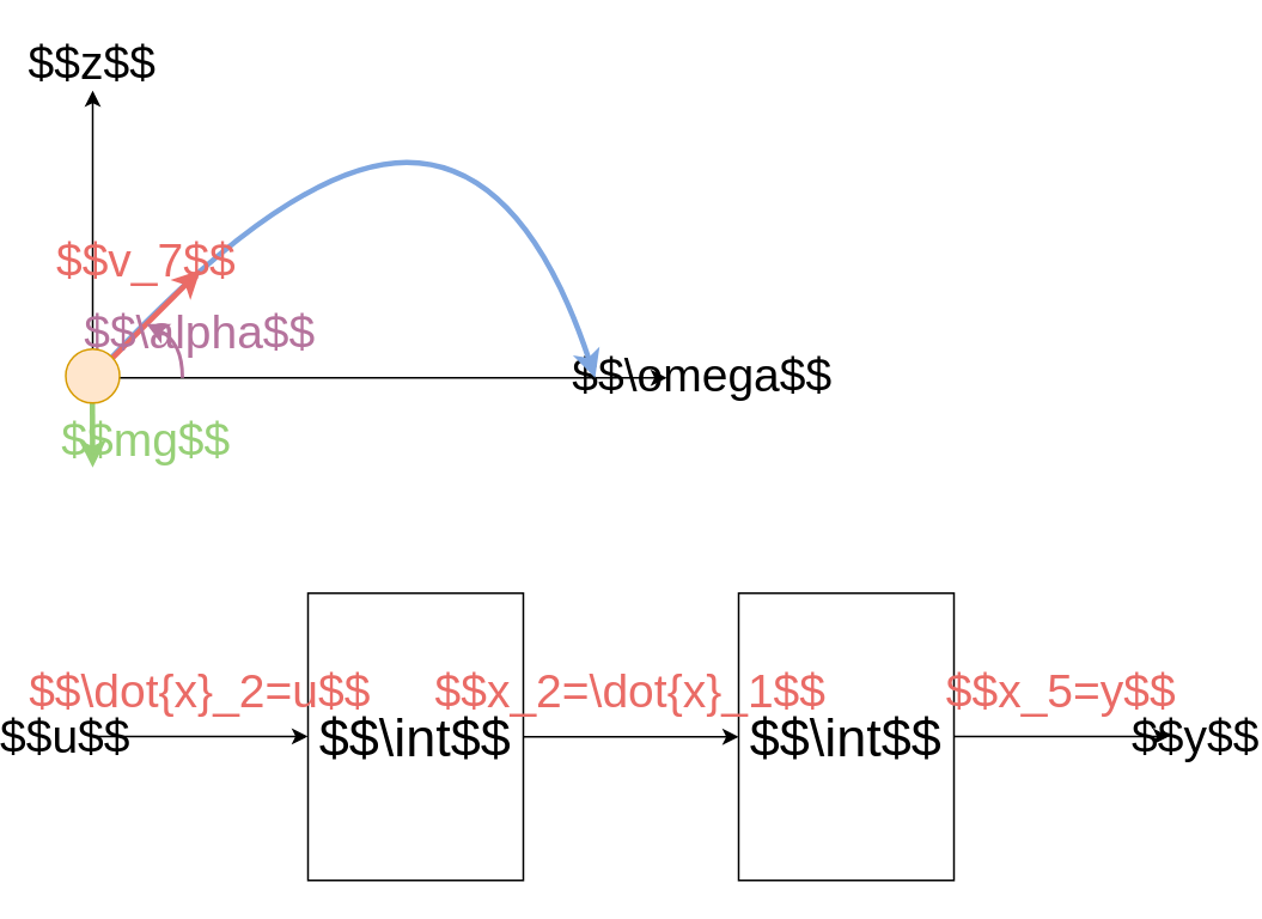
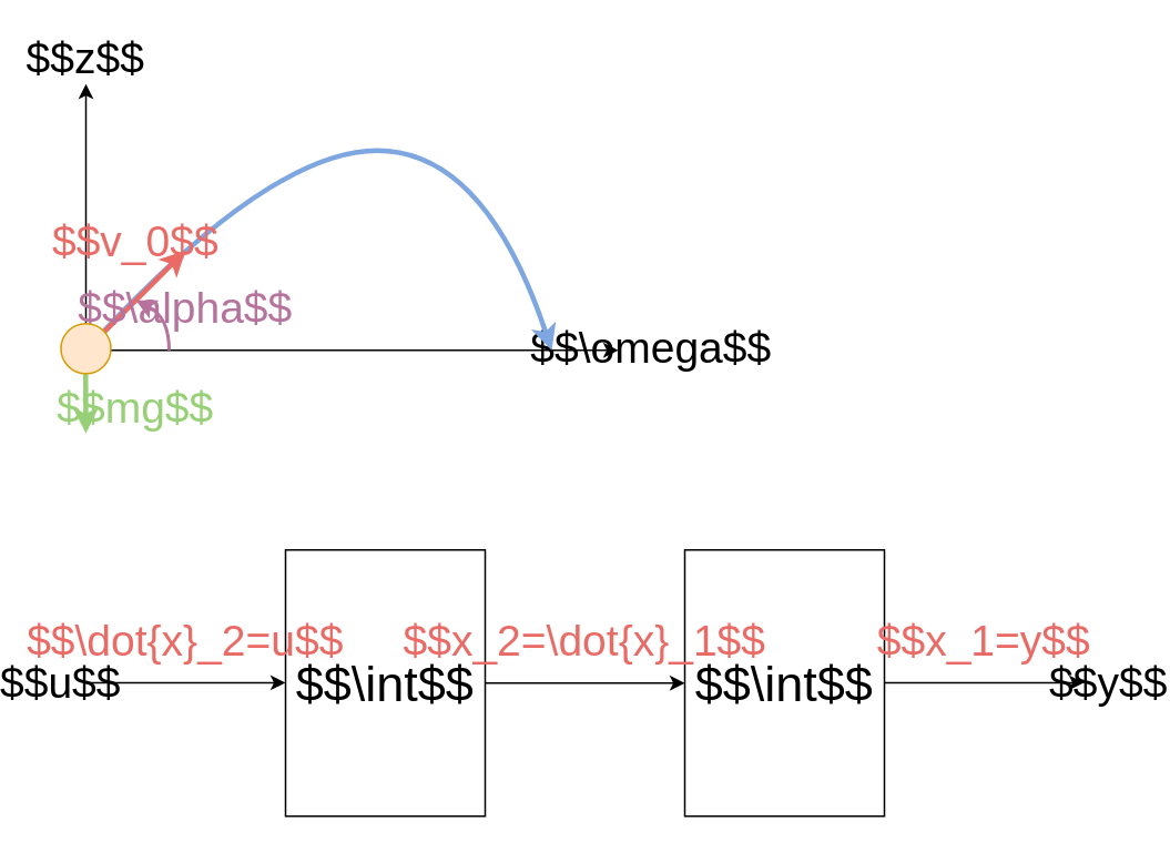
  <mxCell id="0" />
  <mxCell id="1" parent="0" />
  <mxCell id="2" value="" style="endArrow=classic;html=1;rounded=0;" edge="1" parent="1"><mxGeometry width="50" height="50" relative="1" as="geometry"><mxPoint x="50" y="210" as="sourcePoint" /><mxPoint x="370" y="210" as="targetPoint" /></mxGeometry></mxCell>
  <mxCell id="3" value="" style="endArrow=classic;html=1;rounded=0;startArrow=none;" edge="1" parent="1" source="14"><mxGeometry width="50" height="50" relative="1" as="geometry"><mxPoint x="50" y="210" as="sourcePoint" /><mxPoint x="50" y="50" as="targetPoint" /></mxGeometry></mxCell>
  <mxCell id="4" value="&lt;font style=&quot;font-size: 26px&quot;&gt;$$z$$&lt;/font&gt;" style="text;html=1;strokeColor=none;fillColor=none;align=center;verticalAlign=middle;whiteSpace=wrap;rounded=0;" vertex="1" parent="1"><mxGeometry x="20" y="20" width="60" height="30" as="geometry" /></mxCell>
  <mxCell id="5" value="&lt;font style=&quot;font-size: 26px&quot;&gt;$$\omega$$&lt;/font&gt;" style="text;html=1;strokeColor=none;fillColor=none;align=center;verticalAlign=middle;whiteSpace=wrap;rounded=0;" vertex="1" parent="1"><mxGeometry x="370" y="194" width="40" height="30" as="geometry" /></mxCell>
  <mxCell id="6" value="" style="curved=1;endArrow=classic;html=1;rounded=0;fontSize=26;endFill=1;strokeColor=#7EA6E0;strokeWidth=3;" edge="1" parent="1"><mxGeometry width="50" height="50" relative="1" as="geometry"><mxPoint x="50" y="210" as="sourcePoint" /><mxPoint x="330" y="210" as="targetPoint" /><Array as="points"><mxPoint x="160" y="90" /><mxPoint x="290" y="90" /></Array></mxGeometry></mxCell>
  <mxCell id="7" value="" style="endArrow=classic;html=1;rounded=0;fontSize=26;strokeColor=#EA6B66;strokeWidth=3;" edge="1" parent="1"><mxGeometry width="50" height="50" relative="1" as="geometry"><mxPoint x="50" y="210" as="sourcePoint" /><mxPoint x="110" y="150" as="targetPoint" /></mxGeometry></mxCell>
  <mxCell id="8" value="" style="curved=1;endArrow=classic;html=1;rounded=0;fontSize=26;strokeColor=#B5739D;strokeWidth=2;" edge="1" parent="1"><mxGeometry width="50" height="50" relative="1" as="geometry"><mxPoint x="100" y="210" as="sourcePoint" /><mxPoint x="80" y="180" as="targetPoint" /><Array as="points"><mxPoint x="100" y="190" /></Array></mxGeometry></mxCell>
  <mxCell id="9" value="&lt;font style=&quot;font-size: 26px&quot; color=&quot;#b5739d&quot;&gt;$$\alpha$$&lt;/font&gt;" style="text;html=1;strokeColor=none;fillColor=none;align=center;verticalAlign=middle;whiteSpace=wrap;rounded=0;" vertex="1" parent="1"><mxGeometry x="80" y="170" width="60" height="30" as="geometry" /></mxCell>
  <mxCell id="10" value="" style="endArrow=classic;html=1;rounded=0;fontSize=26;strokeColor=#97D077;strokeWidth=3;" edge="1" parent="1"><mxGeometry width="50" height="50" relative="1" as="geometry"><mxPoint x="49.76" y="210" as="sourcePoint" /><mxPoint x="50" y="260" as="targetPoint" /></mxGeometry></mxCell>
  <mxCell id="11" value="&lt;font style=&quot;font-size: 26px&quot; color=&quot;#97d077&quot;&gt;$$mg$$&lt;/font&gt;" style="text;html=1;strokeColor=none;fillColor=none;align=center;verticalAlign=middle;whiteSpace=wrap;rounded=0;" vertex="1" parent="1"><mxGeometry x="50" y="230" width="60" height="30" as="geometry" /></mxCell>
- <mxCell id="12" value="&lt;font style=&quot;font-size: 26px&quot; color=&quot;#ea6b66&quot;&gt;$$v_7$$&lt;/font&gt;" style="text;html=1;strokeColor=none;fillColor=none;align=center;verticalAlign=middle;whiteSpace=wrap;rounded=0;" vertex="1" parent="1"><mxGeometry x="50" y="130" width="60" height="30" as="geometry" /></mxCell>
+ <mxCell id="12" value="&lt;font style=&quot;font-size: 26px&quot; color=&quot;#ea6b66&quot;&gt;$$v_0$$&lt;/font&gt;" style="text;html=1;strokeColor=none;fillColor=none;align=center;verticalAlign=middle;whiteSpace=wrap;rounded=0;" vertex="1" parent="1"><mxGeometry x="50" y="130" width="60" height="30" as="geometry" /></mxCell>
  <mxCell id="13" value="" style="endArrow=none;html=1;rounded=0;" edge="1" parent="1" target="14"><mxGeometry width="50" height="50" relative="1" as="geometry"><mxPoint x="50" y="210" as="sourcePoint" /><mxPoint x="50" y="50" as="targetPoint" /></mxGeometry></mxCell>
  <mxCell id="14" value="" style="ellipse;whiteSpace=wrap;html=1;aspect=fixed;fillColor=#ffe6cc;strokeColor=#d79b00;" vertex="1" parent="1"><mxGeometry x="35" y="194" width="30" height="30" as="geometry" /></mxCell>
  <mxCell id="15" value="&lt;font color=&quot;#000000&quot; style=&quot;font-size: 30px&quot;&gt;$$\int$$&lt;/font&gt;" style="rounded=0;whiteSpace=wrap;html=1;fontSize=26;fontColor=#EA6B66;" vertex="1" parent="1"><mxGeometry x="170" y="330" width="120" height="160" as="geometry" /></mxCell>
  <mxCell id="16" value="&lt;span style=&quot;color: rgb(0 , 0 , 0)&quot;&gt;&lt;font style=&quot;font-size: 30px&quot;&gt;$$\int$$&lt;/font&gt;&lt;/span&gt;" style="rounded=0;whiteSpace=wrap;html=1;fontSize=26;fontColor=#EA6B66;" vertex="1" parent="1"><mxGeometry x="410" y="330" width="120" height="160" as="geometry" /></mxCell>
  <mxCell id="17" value="" style="endArrow=classic;html=1;rounded=0;fontSize=26;fontColor=#EA6B66;strokeColor=#000000;strokeWidth=1;exitX=1;exitY=0.5;exitDx=0;exitDy=0;entryX=0;entryY=0.5;entryDx=0;entryDy=0;" edge="1" parent="1" source="15" target="16"><mxGeometry width="50" height="50" relative="1" as="geometry"><mxPoint x="200" y="380" as="sourcePoint" /><mxPoint x="250" y="330" as="targetPoint" /></mxGeometry></mxCell>
  <mxCell id="18" value="" style="endArrow=classic;html=1;rounded=0;fontSize=26;fontColor=#EA6B66;strokeColor=#000000;strokeWidth=1;exitX=1;exitY=0.5;exitDx=0;exitDy=0;entryX=0;entryY=0.5;entryDx=0;entryDy=0;" edge="1" parent="1"><mxGeometry width="50" height="50" relative="1" as="geometry"><mxPoint x="530" y="409.76" as="sourcePoint" /><mxPoint x="650" y="409.76" as="targetPoint" /></mxGeometry></mxCell>
  <mxCell id="19" value="" style="endArrow=classic;html=1;rounded=0;fontSize=26;fontColor=#EA6B66;strokeColor=#000000;strokeWidth=1;exitX=1;exitY=0.5;exitDx=0;exitDy=0;entryX=0;entryY=0.5;entryDx=0;entryDy=0;" edge="1" parent="1"><mxGeometry width="50" height="50" relative="1" as="geometry"><mxPoint x="50" y="409.76" as="sourcePoint" /><mxPoint x="170" y="409.76" as="targetPoint" /></mxGeometry></mxCell>
  <mxCell id="20" value="&lt;font style=&quot;font-size: 26px&quot;&gt;$$u$$&lt;/font&gt;" style="text;html=1;strokeColor=none;fillColor=none;align=center;verticalAlign=middle;whiteSpace=wrap;rounded=0;" vertex="1" parent="1"><mxGeometry x="20" y="395" width="30" height="30" as="geometry" /></mxCell>
  <mxCell id="21" value="&lt;font style=&quot;font-size: 26px&quot;&gt;$$y$$&lt;/font&gt;" style="text;html=1;strokeColor=none;fillColor=none;align=center;verticalAlign=middle;whiteSpace=wrap;rounded=0;" vertex="1" parent="1"><mxGeometry x="650" y="395" width="30" height="30" as="geometry" /></mxCell>
  <mxCell id="22" value="&lt;font style=&quot;font-size: 26px&quot; color=&quot;#ea6b66&quot;&gt;$$x_2=\dot{x}_1$$&lt;/font&gt;" style="text;html=1;strokeColor=none;fillColor=none;align=center;verticalAlign=middle;whiteSpace=wrap;rounded=0;" vertex="1" parent="1"><mxGeometry x="330" y="370" width="40" height="30" as="geometry" /></mxCell>
  <mxCell id="23" value="&lt;font style=&quot;font-size: 26px&quot; color=&quot;#ea6b66&quot;&gt;$$\dot{x}_2=u$$&lt;/font&gt;" style="text;html=1;strokeColor=none;fillColor=none;align=center;verticalAlign=middle;whiteSpace=wrap;rounded=0;" vertex="1" parent="1"><mxGeometry x="90" y="370" width="40" height="30" as="geometry" /></mxCell>
- <mxCell id="24" value="&lt;font style=&quot;font-size: 26px&quot; color=&quot;#ea6b66&quot;&gt;$$x_5=y$$&lt;/font&gt;" style="text;html=1;strokeColor=none;fillColor=none;align=center;verticalAlign=middle;whiteSpace=wrap;rounded=0;" vertex="1" parent="1"><mxGeometry x="570" y="370" width="40" height="30" as="geometry" /></mxCell>
+ <mxCell id="24" value="&lt;font style=&quot;font-size: 26px&quot; color=&quot;#ea6b66&quot;&gt;$$x_1=y$$&lt;/font&gt;" style="text;html=1;strokeColor=none;fillColor=none;align=center;verticalAlign=middle;whiteSpace=wrap;rounded=0;" vertex="1" parent="1"><mxGeometry x="570" y="370" width="40" height="30" as="geometry" /></mxCell>
